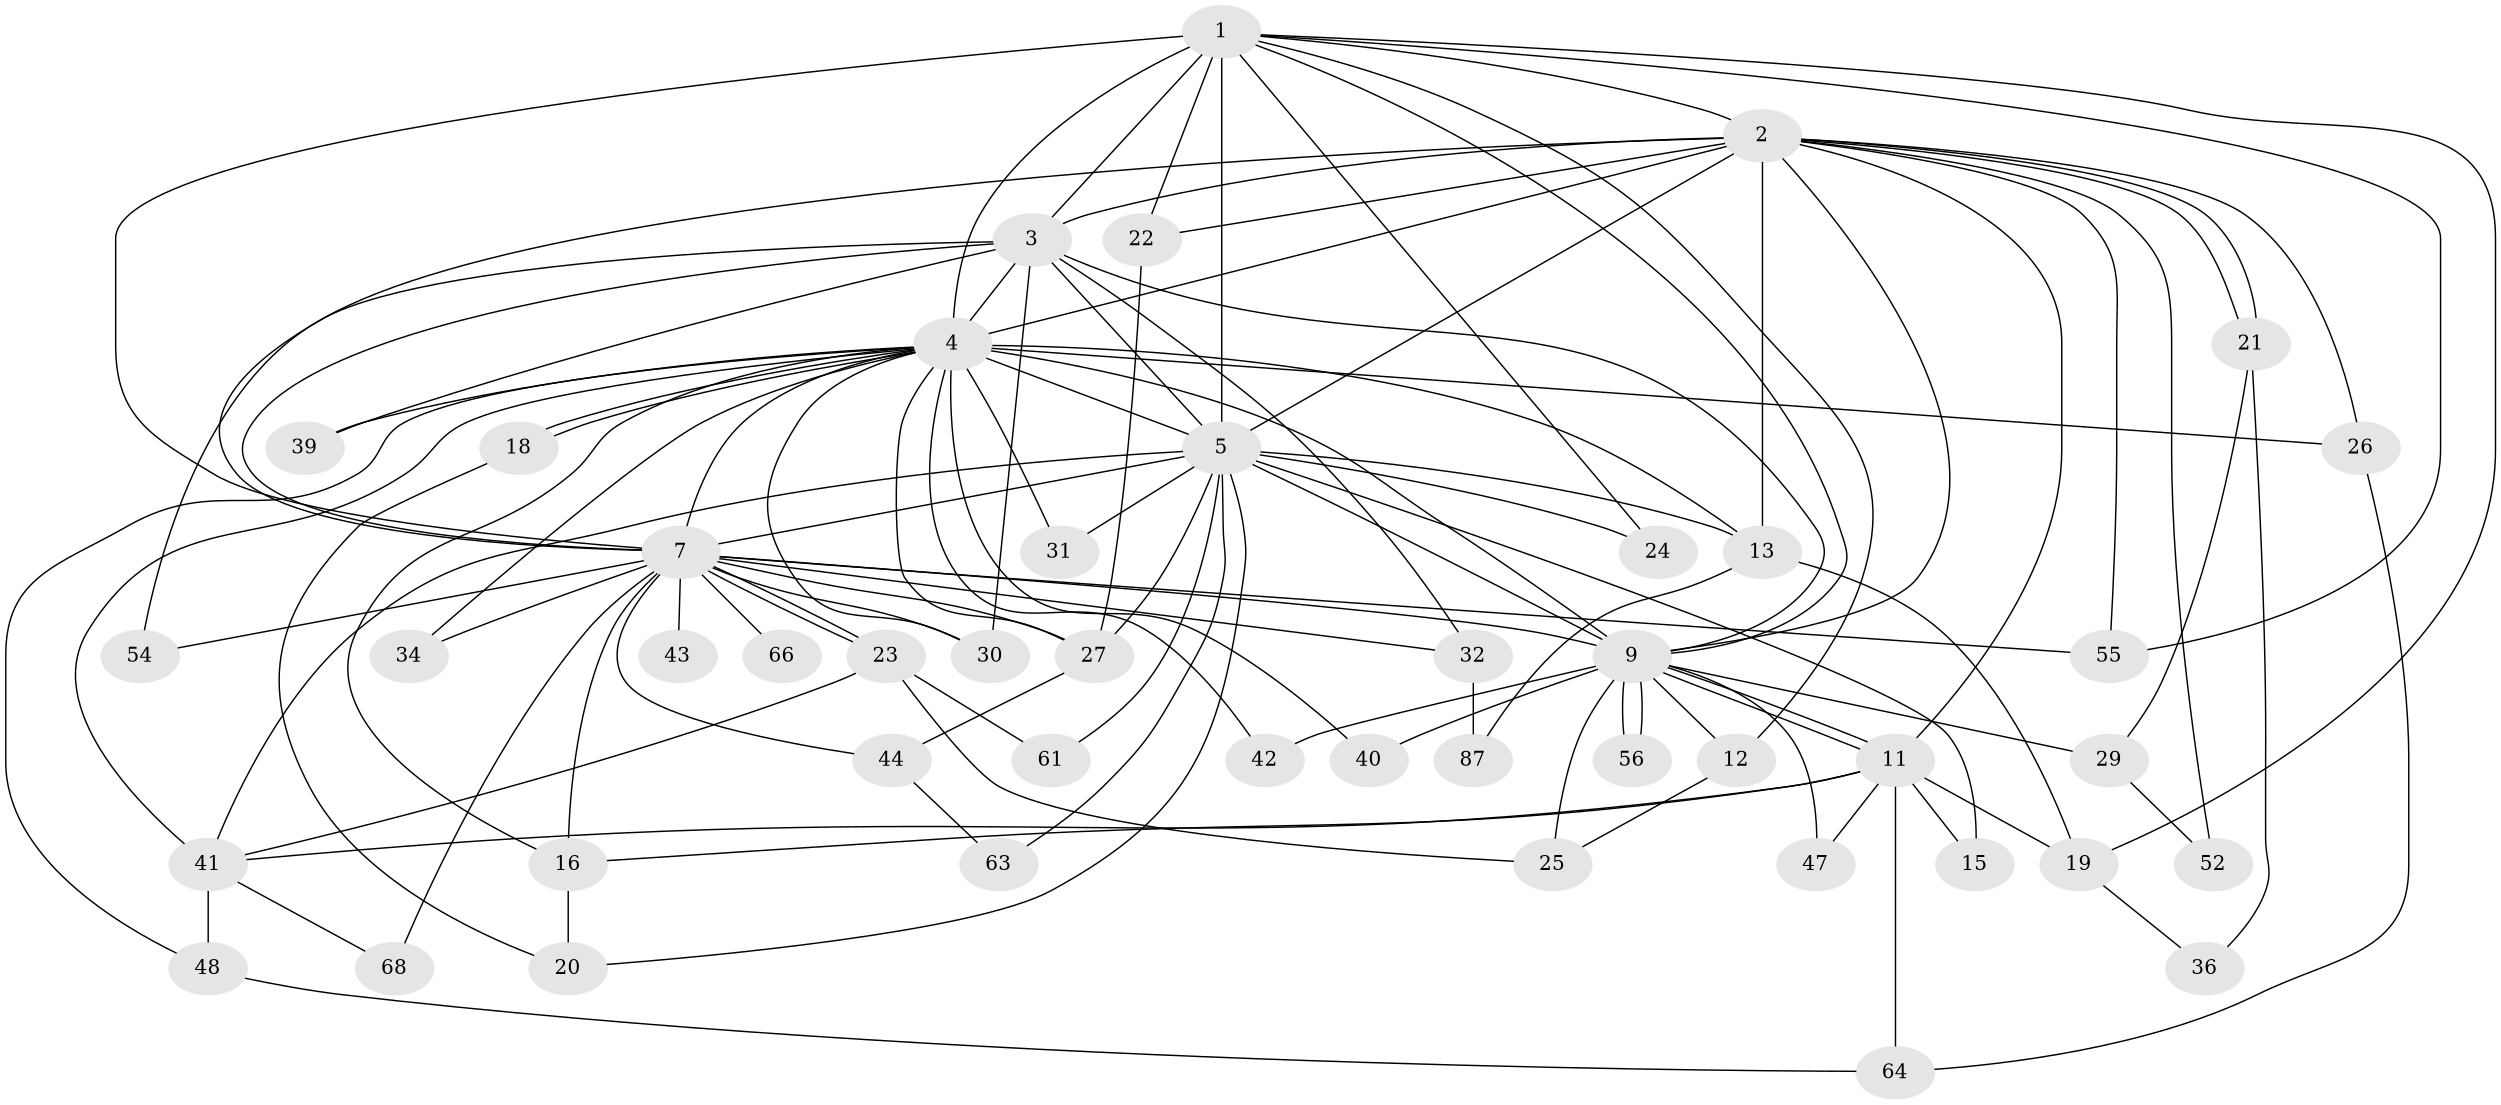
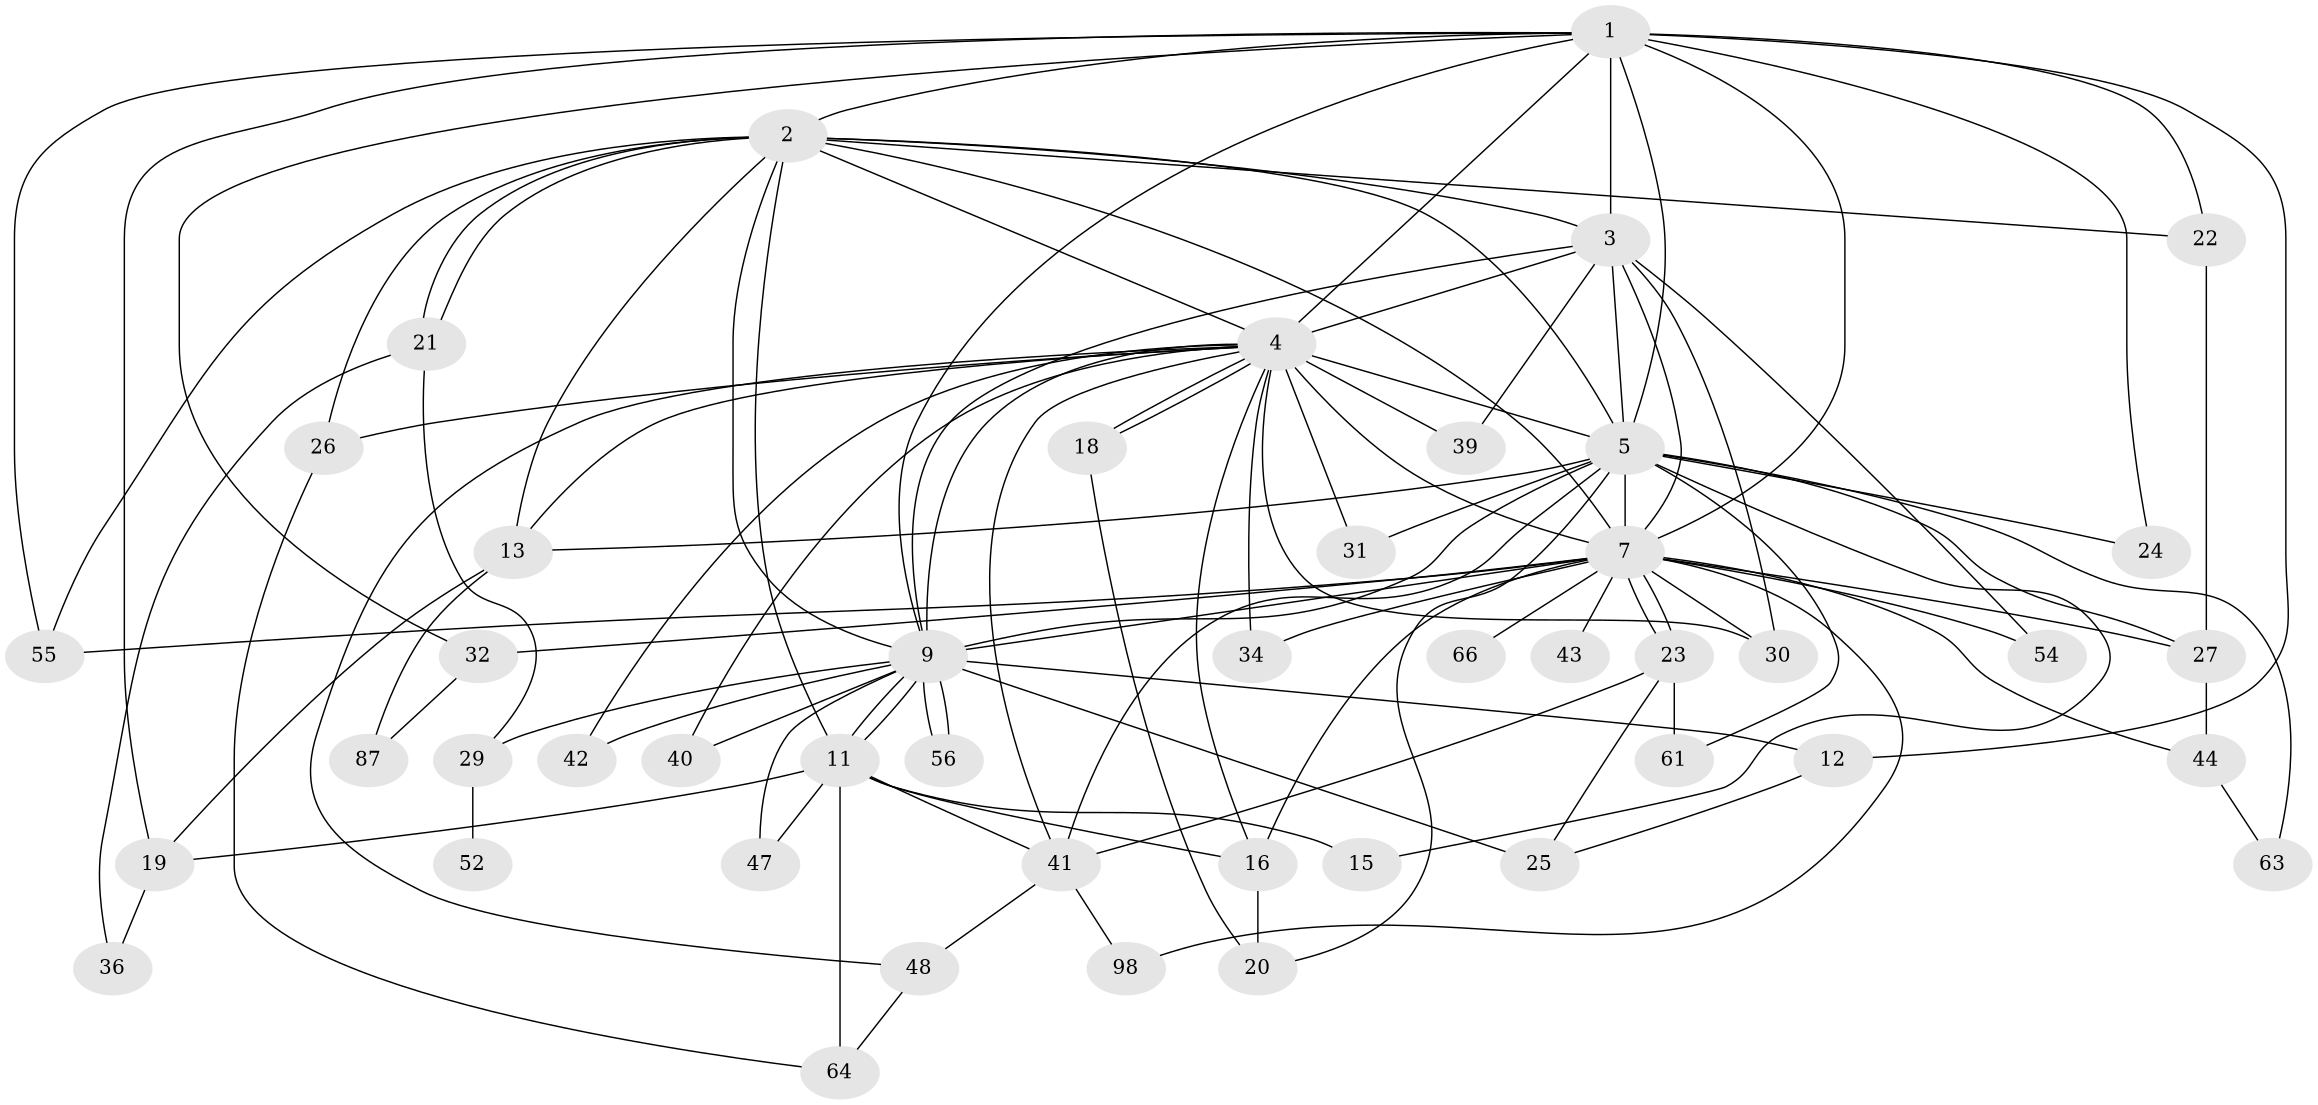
  graph {
    node [color=gray90 style=filled]
    1 [super="+53"]
    2 [super="+14"]
    3 [super="+45"]
    4 [super="+8"]
    5 [super="+6"]
    7 [super="+10"]
    9 [super="+35"]
    12 [super="+38"]
    19 [super="+28"]
    22 [super="+60"]
    24
    32
    55 [super="+69"]
    11 [super="+49"]
    13 [super="+46"]
    21
    26 [super="+50"]
    52
    30 [super="+58"]
    39
    54
    16 [super="+59"]
    18
    27 [super="+62"]
    31
    34
    40
    41 [super="+51"]
    42
    48
    15
    20
    61
    63
    23 [super="+57"]
    43
    44
    66
-   68
+   68 [label=98]
    25 [super="+33"]
    29
    47
    56
    36
    n45 [label=87]
    64 [super="+65"]
    1 -- 2
    1 -- 3
    1 -- 4 [weight=2]
    1 -- 5 [weight=2]
    1 -- 7 [weight=2]
    1 -- 9
    1 -- 12
    1 -- 19
    1 -- 22
    1 -- 24
-   3 -- 32
+   1 -- 32
    1 -- 55
    2 -- 3
    2 -- 4 [weight=2]
    2 -- 5 [weight=2]
    2 -- 7 [weight=2]
    2 -- 9
    2 -- 22
    2 -- 55
    2 -- 11
    2 -- 13
    2 -- 21
    2 -- 21
    2 -- 26
-   2 -- 52
    3 -- 4 [weight=3]
    3 -- 5 [weight=2]
    3 -- 7 [weight=2]
    3 -- 9
    3 -- 30
    3 -- 39
    3 -- 54
    4 -- 5 [weight=4]
    4 -- 7 [weight=4]
    4 -- 9 [weight=2]
    4 -- 13
    4 -- 26 [weight=2]
    4 -- 30
    4 -- 39
    4 -- 16
    4 -- 18
    4 -- 18
-   4 -- 27
    4 -- 31
    4 -- 34
    4 -- 40
    4 -- 41
    4 -- 42
    4 -- 48
    5 -- 7 [weight=4]
    5 -- 9 [weight=2]
    5 -- 24
    5 -- 13
    5 -- 27
    5 -- 31
    5 -- 41
    5 -- 15
    5 -- 20
    5 -- 61
    5 -- 63
    7 -- 9 [weight=2]
    7 -- 32
    7 -- 55
    7 -- 30
    7 -- 54
    7 -- 16
    7 -- 27
    7 -- 34
    7 -- 23
    7 -- 23
    7 -- 43 [weight=2]
    7 -- 44
    7 -- 66 [weight=2]
    7 -- 68
    9 -- 12 [weight=2]
    9 -- 11
    9 -- 11
    9 -- 40
    9 -- 42
    9 -- 25 [weight=2]
    9 -- 29
    9 -- 47
    9 -- 56
    9 -- 56
    12 -- 25
    19 -- 36
    22 -- 27
    32 -- n45
    11 -- 19 [weight=2]
    11 -- 16
    11 -- 41
    11 -- 15
    11 -- 47
    11 -- 64
    13 -- 19
    13 -- n45
    21 -- 29
    21 -- 36
    26 -- 64
    16 -- 20
    18 -- 20
    27 -- 44
    41 -- 48
    41 -- 68
    48 -- 64
    23 -- 41
    23 -- 61
    23 -- 25
    44 -- 63
    29 -- 52
  }
